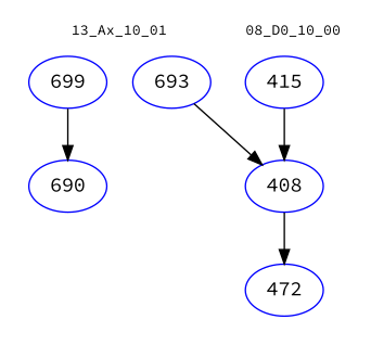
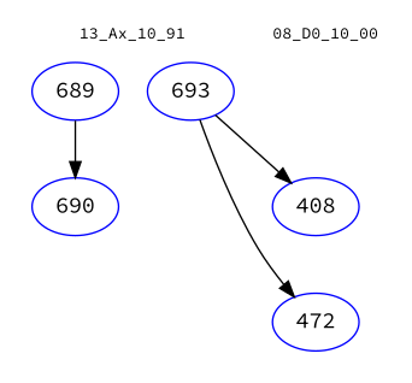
  digraph {
    fontname="Source Code Pro"
    node [color=blue fontname="Source Code Pro"]
    edge [color=black fontname="Source Code Pro"]
    n1 [label=693]
-   n2 [label=699]
+   n2 [label=689]
    n3 [label=690]
-   n4 [label=415]
    n5 [label=408]
    n6 [label=472]
    subgraph cluster_1 {
      color=white
      fontsize=10
-     label="13_Ax_10_01"
+     label="13_Ax_10_91"
      n1
      n2
      n3
    }
    subgraph cluster_2 {
      color=white
      fontsize=10
      label="08_D0_10_00"
-     n4
      n5
      n6
    }
    n1 -> n5
    n2 -> n3
-   n4 -> n5
-   n5 -> n6
+   n1 -> n6
  }
